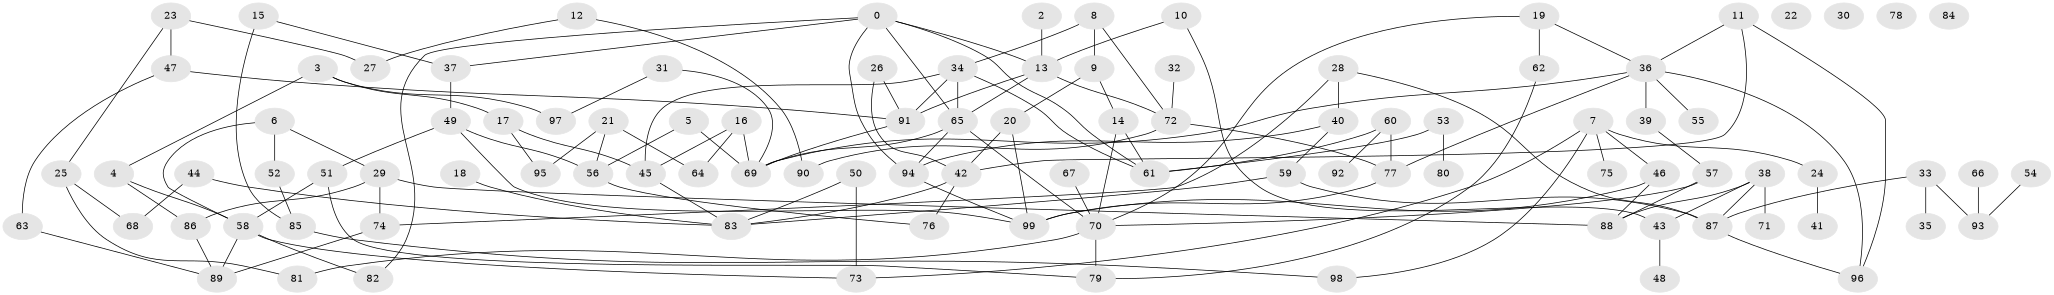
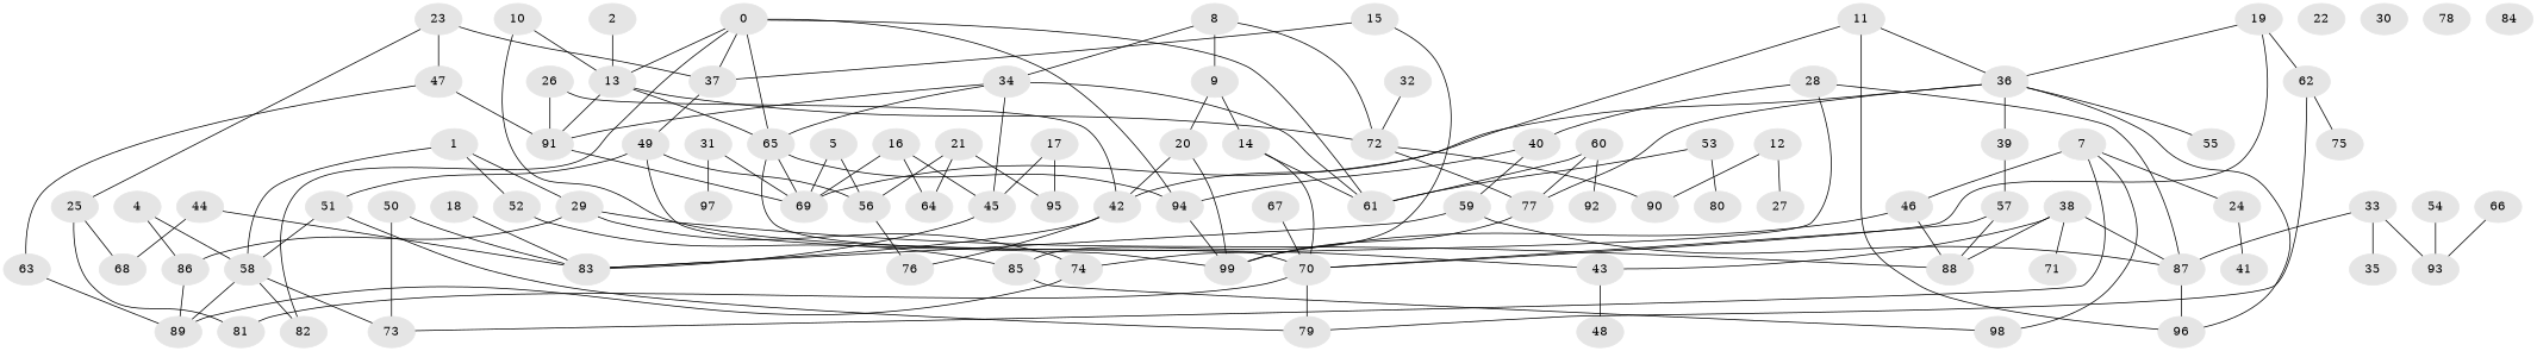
  graph {
    node [color=gray90 style=filled]
-   1 [label=6]
+   1
    29
    52
    58
    86
    74
    88
    85
    82
    73
    89
    2
    13
    65
    72
    91
-   3
    4
    17
    97
    45
    95
    5
    56
    69
    76
    n27 [label=0]
    37
    61
    94
    49
    70
    99
    7
    24
    46
    75
    98
    41
    8
    9
    34
    14
    20
    90
    77
    42
    10
    43
    48
    11
    36
    96
    39
    55
    83
    12
    27
    81
    79
    15
    16
    64
    18
    19
    62
    21
    22
    23
    25
    47
    68
    63
    26
    28
    40
    87
    59
    30
    31
    32
    33
    35
    93
    57
    51
    38
    71
    44
    50
    53
    80
    54
    60
    92
    66
    67
    78
    84
    1 -- 29
    1 -- 52
    1 -- 58
    29 -- 86
    29 -- 74
    29 -- 88
    52 -- 85
    58 -- 82
    58 -- 73
    58 -- 89
    86 -- 89
    74 -- 89
    85 -- 98
    2 -- 13
    13 -- 65
    13 -- 72
    13 -- 91
    65 -- 69
    65 -- 94
    65 -- 70
    72 -- 90
    72 -- 77
    91 -- 69
-   3 -- 4
-   3 -- 17
-   3 -- 97
    4 -- 58
    4 -- 86
    17 -- 45
    17 -- 95
    45 -- 83
    5 -- 56
    5 -- 69
    56 -- 76
    n27 -- 82
    n27 -- 13
    n27 -- 65
    n27 -- 37
    n27 -- 61
    n27 -- 94
    37 -- 49
    94 -- 99
    49 -- 56
    49 -- 99
    49 -- 51
    70 -- 81
    70 -- 79
    7 -- 73
    7 -- 24
    7 -- 46
-   7 -- 75
+   62 -- 75
    7 -- 98
    24 -- 41
    46 -- 88
    46 -- 99
    8 -- 72
    8 -- 9
    8 -- 34
    9 -- 14
    9 -- 20
    34 -- 65
    34 -- 91
    34 -- 45
    34 -- 61
    14 -- 61
    14 -- 70
    20 -- 99
    20 -- 42
    77 -- 99
    42 -- 76
    42 -- 83
    10 -- 13
    10 -- 43
    43 -- 48
    11 -- 42
    11 -- 36
    11 -- 96
    36 -- 69
    36 -- 77
    36 -- 96
    36 -- 39
    36 -- 55
    39 -- 57
    12 -- 90
    12 -- 27
    15 -- 85
    15 -- 37
    16 -- 45
    16 -- 69
    16 -- 64
    18 -- 83
    19 -- 70
    19 -- 36
    19 -- 62
    62 -- 79
    21 -- 95
    21 -- 56
    21 -- 64
-   23 -- 27
+   23 -- 37
    23 -- 25
    23 -- 47
    25 -- 81
    25 -- 68
    47 -- 91
    47 -- 63
    63 -- 89
    26 -- 91
    26 -- 42
    28 -- 74
    28 -- 40
    28 -- 87
    40 -- 94
    40 -- 59
    87 -- 96
    59 -- 83
    59 -- 87
    31 -- 97
    31 -- 69
    32 -- 72
    33 -- 87
    33 -- 35
    33 -- 93
    57 -- 88
    57 -- 70
    51 -- 58
    51 -- 79
    38 -- 88
    38 -- 43
    38 -- 87
    38 -- 71
    44 -- 83
    44 -- 68
    50 -- 73
    50 -- 83
    53 -- 61
    53 -- 80
    54 -- 93
    60 -- 61
    60 -- 77
    60 -- 92
    66 -- 93
    67 -- 70
  }
